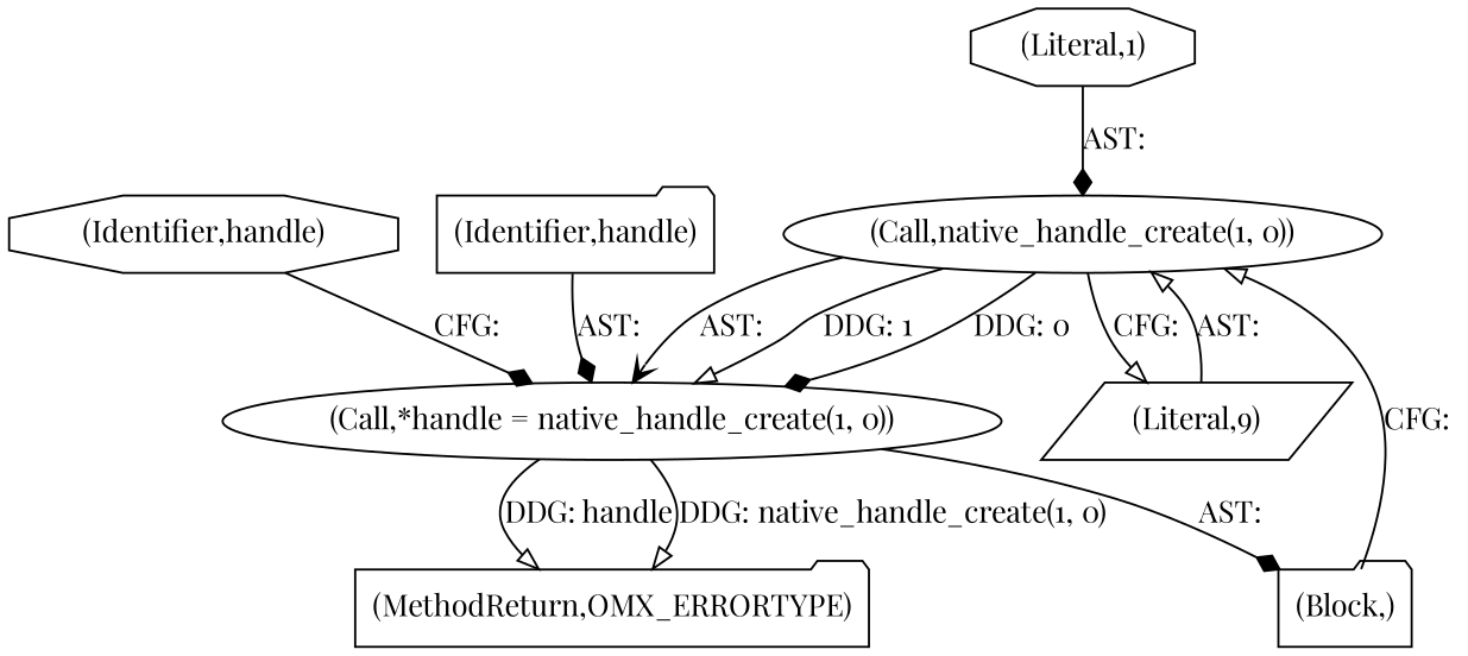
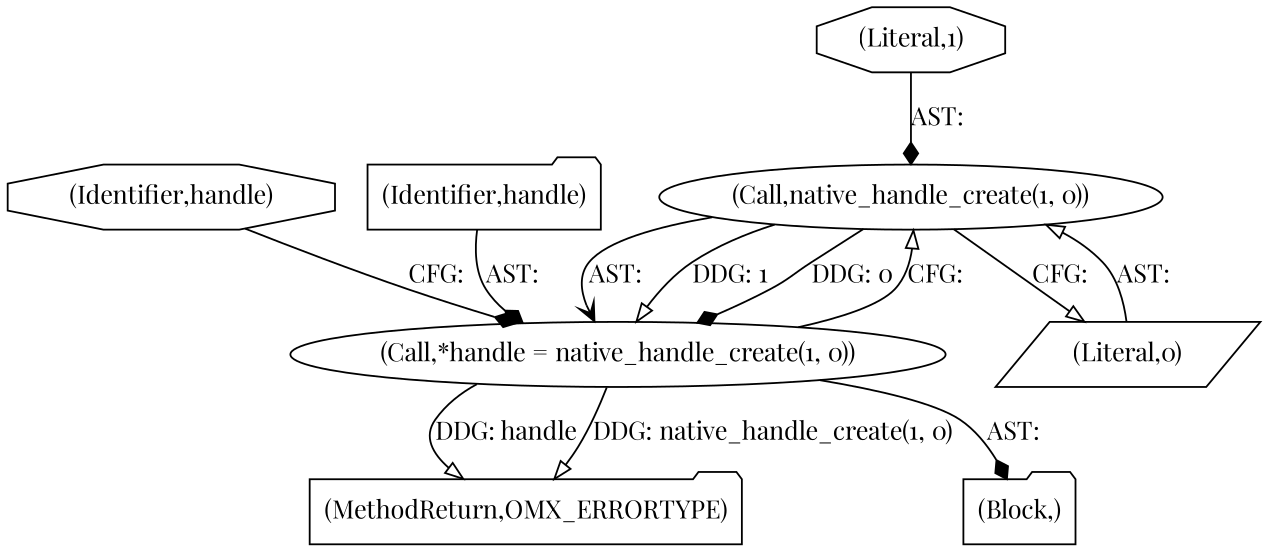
  digraph {
    fontname="Playfair Display"
    node [fontname="Playfair Display" shape=folder]
    edge [arrowhead=onormal fontname="Playfair Display"]
    n1 [label="(Call,native_handle_create(1, 0))" shape=ellipse]
    n2 [label="(Call,*handle = native_handle_create(1, 0))" shape=ellipse]
-   n3 [label="(Literal,9)" shape=parallelogram]
+   n3 [label="(Literal,0)" shape=parallelogram]
    n4 [label="(MethodReturn,OMX_ERRORTYPE)"]
    n5 [label="(Block,)"]
    n6 [label="(Identifier,handle)" shape=octagon]
    n7 [label="(Identifier,handle)"]
    n8 [label="(Literal,1)" shape=octagon]
    n1 -> n2 [arrowhead=vee label="AST: "]
    n1 -> n2 [label="DDG: 1"]
    n1 -> n2 [arrowhead=diamond label="DDG: 0"]
    n1 -> n3 [label="CFG: "]
-   n5 -> n1 [label="CFG: "]
+   n2 -> n1 [label="CFG: "]
    n2 -> n4 [label="DDG: handle"]
    n2 -> n4 [label="DDG: native_handle_create(1, 0)"]
    n2 -> n5 [arrowhead=diamond label="AST: "]
    n3 -> n1 [label="AST: "]
    n6 -> n2 [arrowhead=diamond label="CFG: "]
    n7 -> n2 [arrowhead=diamond label="AST: "]
    n8 -> n1 [arrowhead=diamond label="AST: "]
  }
